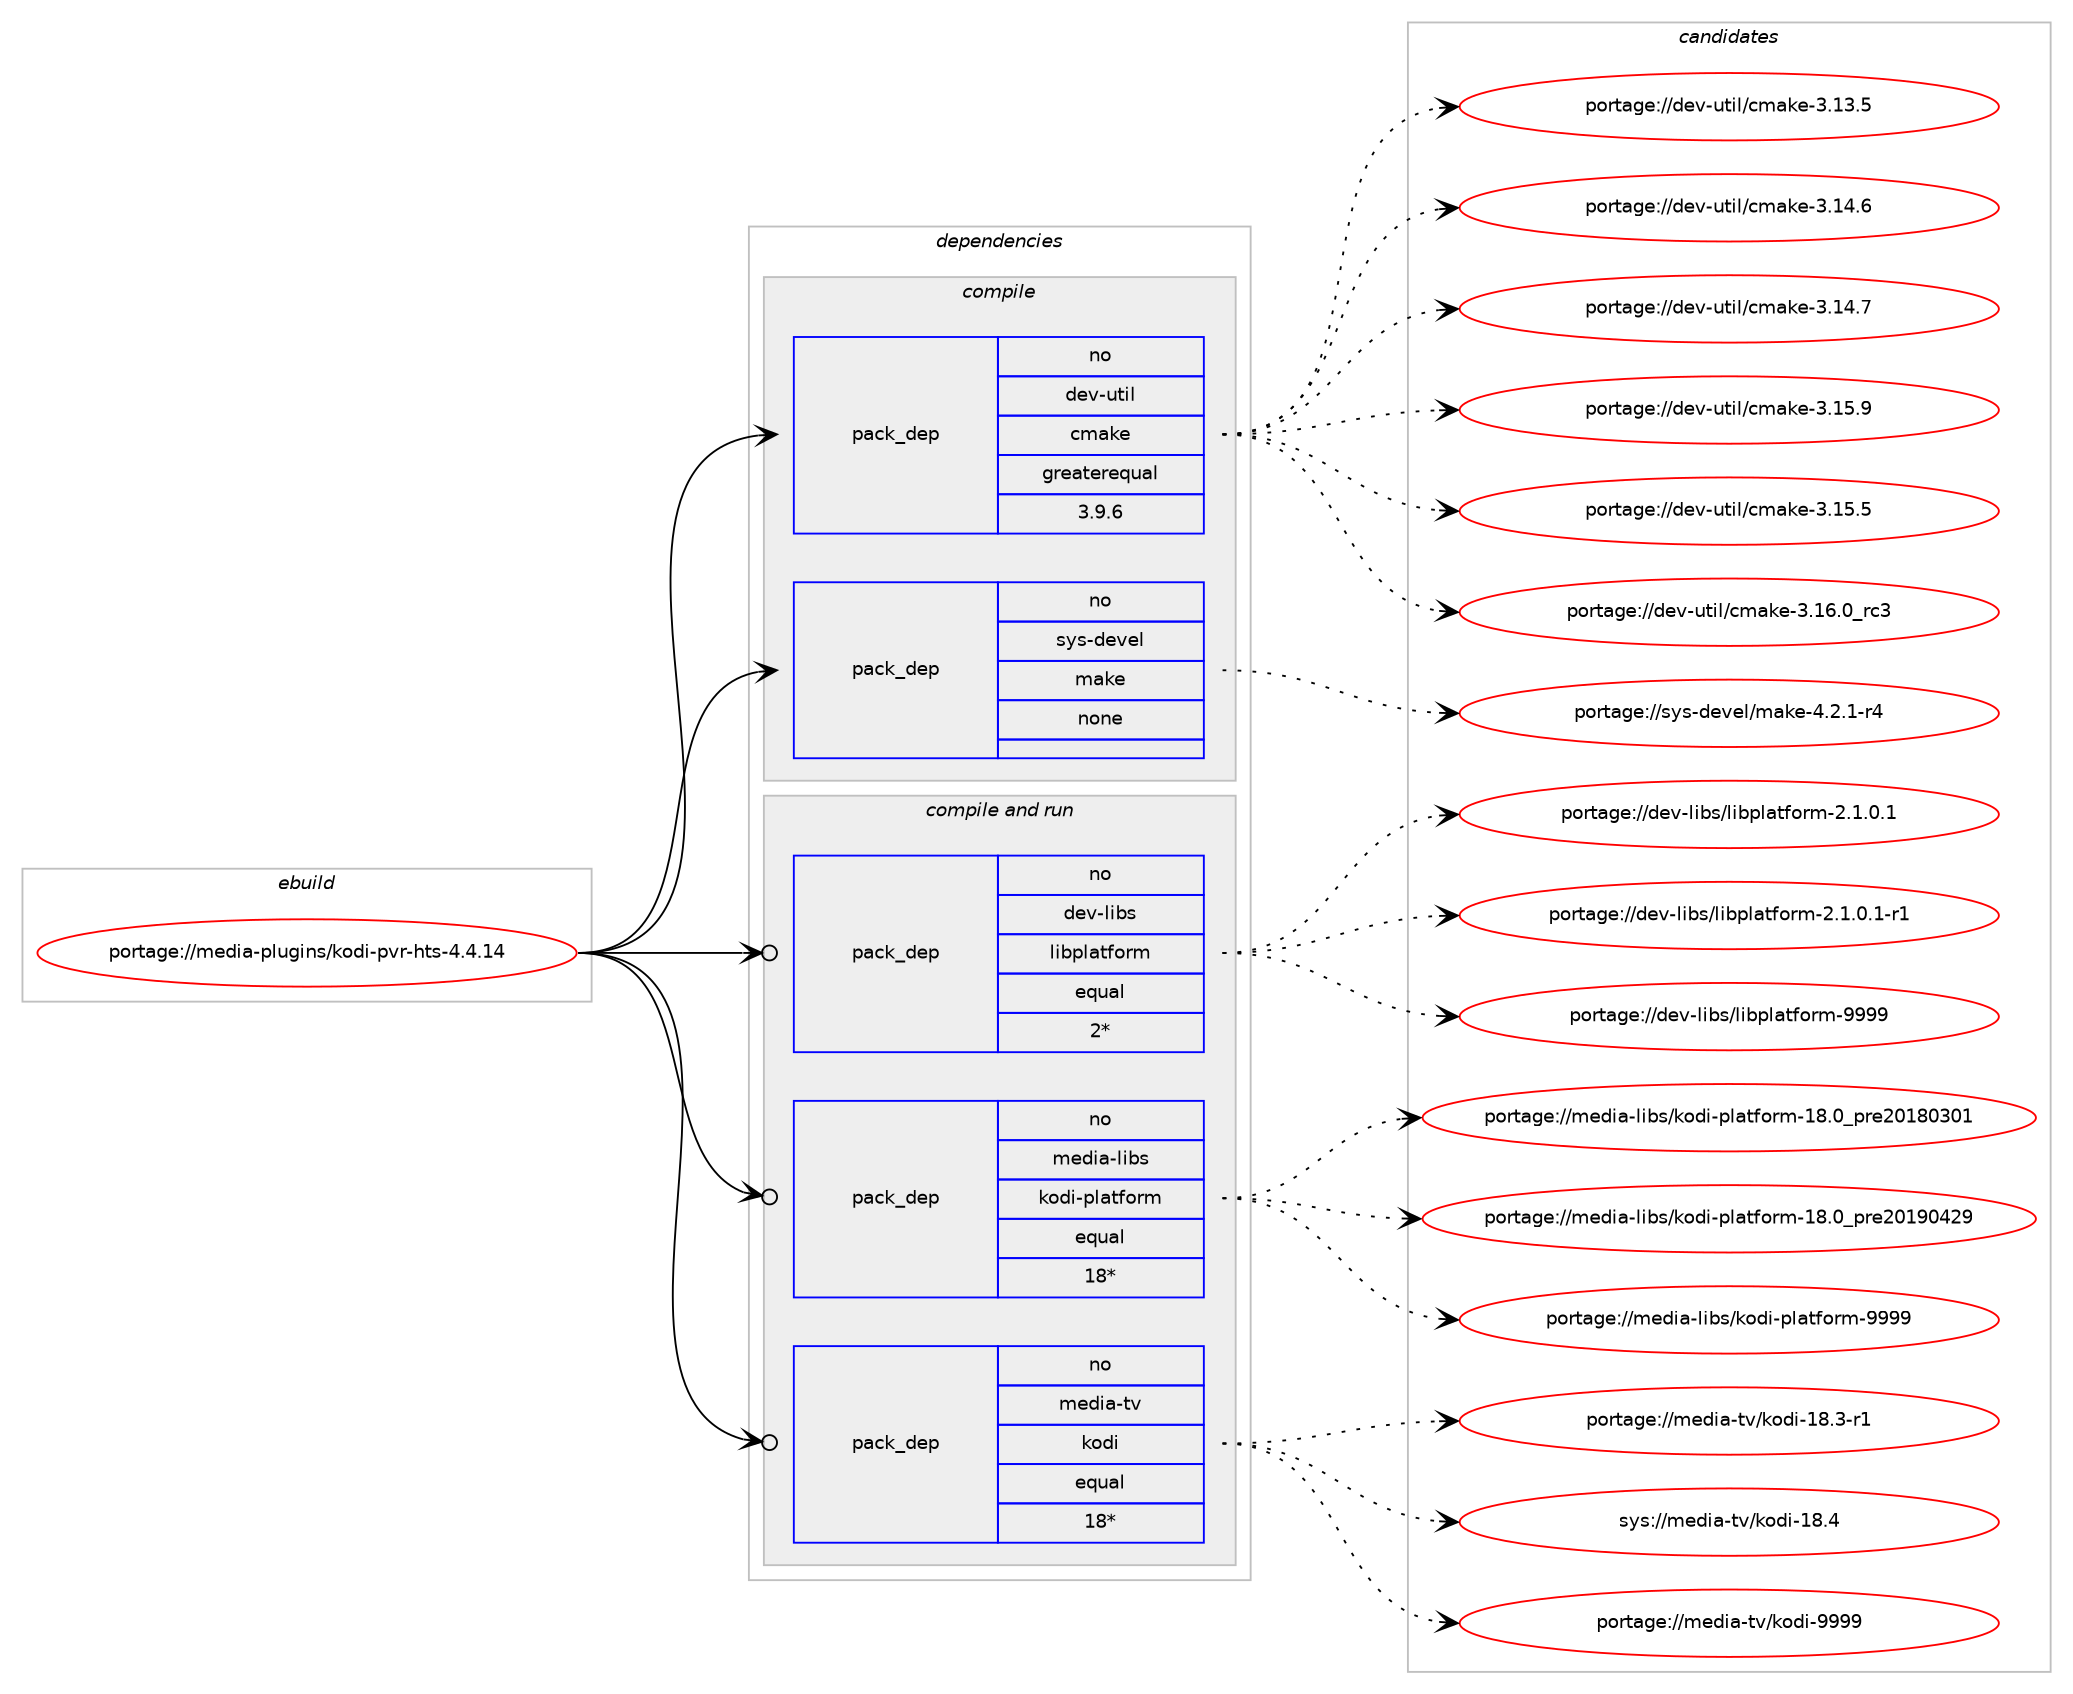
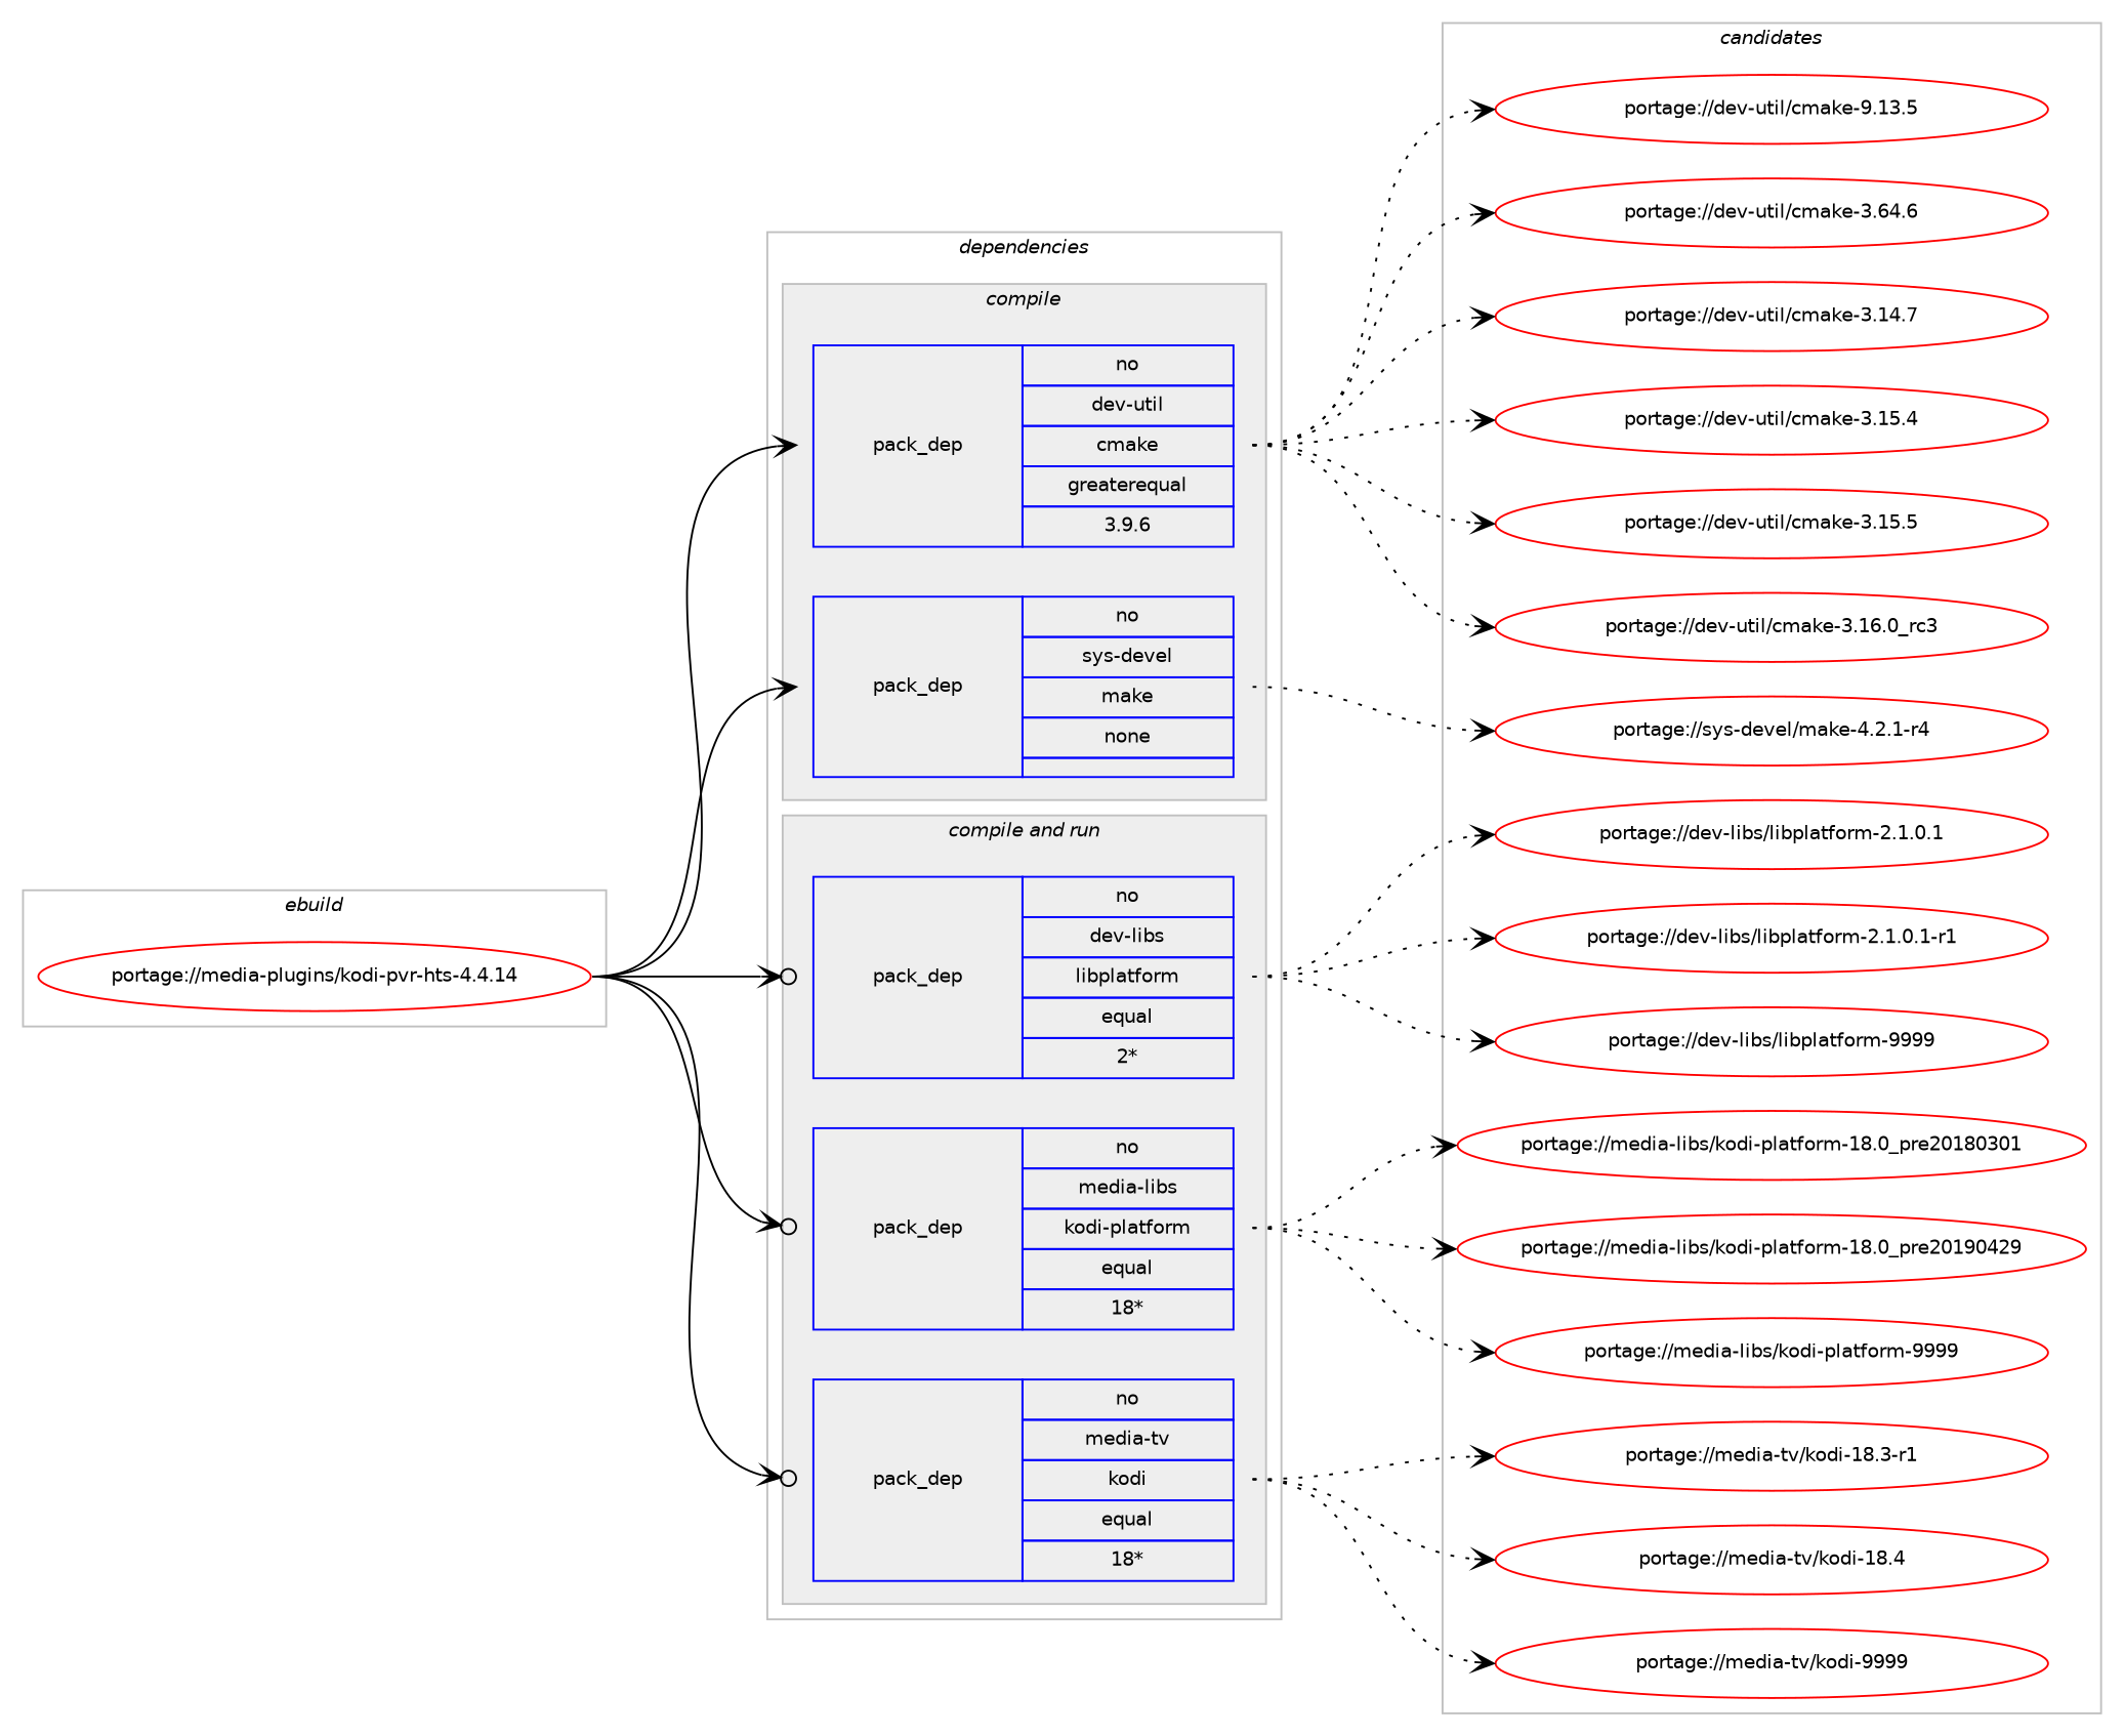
  digraph {
    compound=true
    concentrate=true
    fontname=Helvetica
    fontsize=10
    newrank=true
    rankdir=LR
    ranksep=1.5
    node [color=red fontname=Helvetica fontsize=10]
    edge [arrowhead=vee headport=w style=dotted tailport=e weight=100]
    n1 [label="portage://media-plugins/kodi-pvr-hts-4.4.14" width=4]
    n2 [color=blue label=<<TABLE BORDER="0" CELLBORDER="1" CELLSPACING="0" CELLPADDING="4" WIDTH="220"><TR><TD ROWSPAN="6" CELLPADDING="30">pack_dep</TD></TR><TR><TD WIDTH="110">no</TD></TR><TR><TD>dev-util</TD></TR><TR><TD>cmake</TD></TR><TR><TD>greaterequal</TD></TR><TR><TD>3.9.6</TD></TR></TABLE>> shape=none]
    n3 [color=blue label=<<TABLE BORDER="0" CELLBORDER="1" CELLSPACING="0" CELLPADDING="4" WIDTH="220"><TR><TD ROWSPAN="6" CELLPADDING="30">pack_dep</TD></TR><TR><TD WIDTH="110">no</TD></TR><TR><TD>sys-devel</TD></TR><TR><TD>make</TD></TR><TR><TD>none</TD></TR><TR><TD></TD></TR></TABLE>> shape=none]
    n4 [color=blue label=<<TABLE BORDER="0" CELLBORDER="1" CELLSPACING="0" CELLPADDING="4" WIDTH="220"><TR><TD ROWSPAN="6" CELLPADDING="30">pack_dep</TD></TR><TR><TD WIDTH="110">no</TD></TR><TR><TD>dev-libs</TD></TR><TR><TD>libplatform</TD></TR><TR><TD>equal</TD></TR><TR><TD>2*</TD></TR></TABLE>> shape=none]
    n5 [color=blue label=<<TABLE BORDER="0" CELLBORDER="1" CELLSPACING="0" CELLPADDING="4" WIDTH="220"><TR><TD ROWSPAN="6" CELLPADDING="30">pack_dep</TD></TR><TR><TD WIDTH="110">no</TD></TR><TR><TD>media-libs</TD></TR><TR><TD>kodi-platform</TD></TR><TR><TD>equal</TD></TR><TR><TD>18*</TD></TR></TABLE>> shape=none]
    n6 [color=blue label=<<TABLE BORDER="0" CELLBORDER="1" CELLSPACING="0" CELLPADDING="4" WIDTH="220"><TR><TD ROWSPAN="6" CELLPADDING="30">pack_dep</TD></TR><TR><TD WIDTH="110">no</TD></TR><TR><TD>media-tv</TD></TR><TR><TD>kodi</TD></TR><TR><TD>equal</TD></TR><TR><TD>18*</TD></TR></TABLE>> shape=none]
-   n7 [label="portage://dev-util/cmake-3.13.5" width=4]
-   n8 [label="portage://dev-util/cmake-3.14.6" width=4]
+   n7 [label="portage://dev-util/cmake-9.13.5" width=4]
+   n8 [label="portage://dev-util/cmake-3.64.6" width=4]
    n9 [label="portage://dev-util/cmake-3.14.7" width=4]
-   n10 [label="portage://dev-util/cmake-3.15.9" width=4]
+   n10 [label="portage://dev-util/cmake-3.15.4" width=4]
    n11 [label="portage://dev-util/cmake-3.15.5" width=4]
    n12 [label="portage://dev-util/cmake-3.16.0_rc3" width=4]
    n13 [label="portage://sys-devel/make-4.2.1-r4" width=4]
    n14 [label="portage://dev-libs/libplatform-2.1.0.1" width=4]
    n15 [label="portage://dev-libs/libplatform-2.1.0.1-r1" width=4]
    n16 [label="portage://dev-libs/libplatform-9999" width=4]
    n17 [label="portage://media-libs/kodi-platform-18.0_pre20180301" width=4]
    n18 [label="portage://media-libs/kodi-platform-18.0_pre20190429" width=4]
    n19 [label="portage://media-libs/kodi-platform-9999" width=4]
    n20 [label="portage://media-tv/kodi-18.3-r1" width=4]
-   n21 [label="sys://media-tv/kodi-18.4" width=4]
+   n21 [label="portage://media-tv/kodi-18.4" width=4]
    n22 [label="portage://media-tv/kodi-9999" width=4]
    subgraph cluster_1 {
      color=gray
      label=<<i>ebuild</i>>
      rank=same
      n1
    }
    subgraph cluster_2 {
      color=gray
      label=<<i>dependencies</i>>
      subgraph cluster_3 {
        color=gray
        fillcolor="#eeeeee"
        label=<<i>compile</i>>
        style=filled
        subgraph sub_4 {
          color=gray
          fillcolor="#eeeeee"
          label=<<i>compile</i>>
          style=filled
          n2
        }
        subgraph sub_5 {
          color=gray
          fillcolor="#eeeeee"
          label=<<i>compile</i>>
          style=filled
          n3
        }
      }
      subgraph cluster_6 {
        color=gray
        fillcolor="#eeeeee"
        label=<<i>compile and run</i>>
        style=filled
        subgraph sub_7 {
          color=gray
          fillcolor="#eeeeee"
          label=<<i>compile and run</i>>
          style=filled
          n4
        }
        subgraph sub_8 {
          color=gray
          fillcolor="#eeeeee"
          label=<<i>compile and run</i>>
          style=filled
          n5
        }
        subgraph sub_9 {
          color=gray
          fillcolor="#eeeeee"
          label=<<i>compile and run</i>>
          style=filled
          n6
        }
      }
      subgraph cluster_10 {
        color=gray
        fillcolor="#eeeeee"
        label=<<i>run</i>>
        style=filled
      }
    }
    subgraph cluster_11 {
      color=gray
      label=<<i>candidates</i>>
      rank=same
      subgraph sub_12 {
        color=black
        label=<<i>candidates</i>>
        nodesep=1
        rank=same
        n7
        n8
        n9
        n10
        n11
        n12
      }
      subgraph sub_13 {
        color=black
        label=<<i>candidates</i>>
        nodesep=1
        rank=same
        n13
      }
      subgraph sub_14 {
        color=black
        label=<<i>candidates</i>>
        nodesep=1
        rank=same
        n14
        n15
        n16
      }
      subgraph sub_15 {
        color=black
        label=<<i>candidates</i>>
        nodesep=1
        rank=same
        n17
        n18
        n19
      }
      subgraph sub_16 {
        color=black
        label=<<i>candidates</i>>
        nodesep=1
        rank=same
        n20
        n21
        n22
      }
    }
    n1 -> n2 [style=solid weight=20]
    n1 -> n3 [style=solid weight=20]
    n1 -> n4 [arrowhead=odotvee style=solid weight=20]
    n1 -> n5 [arrowhead=odotvee style=solid weight=20]
    n1 -> n6 [arrowhead=odotvee style=solid weight=20]
    n2 -> n7
    n2 -> n8
    n2 -> n9
    n2 -> n10
    n2 -> n11
    n2 -> n12
    n3 -> n13
    n4 -> n14
    n4 -> n15
    n4 -> n16
    n5 -> n17
    n5 -> n18
    n5 -> n19
    n6 -> n20
    n6 -> n21
    n6 -> n22
  }
